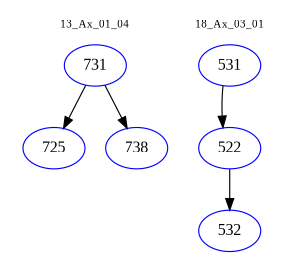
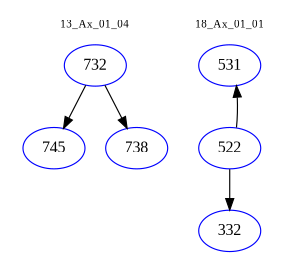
  digraph {
    fontname="Liberation Serif"
    node [color=blue fontname="Liberation Serif"]
    edge [color=black fontname="Liberation Serif"]
-   n1 [label=731]
-   n2 [label=725]
+   n1 [label=732]
+   n2 [label=745]
    n3 [label=738]
    n4 [label=531]
    n5 [label=522]
-   n6 [label=532]
+   n6 [label=332]
    subgraph cluster_1 {
      color=white
      fontsize=10
      label="13_Ax_01_04"
      n1
      n2
      n3
    }
    subgraph cluster_2 {
      color=white
      fontsize=10
-     label="18_Ax_03_01"
+     label="18_Ax_01_01"
      n4
      n5
      n6
    }
    n1 -> n2
    n1 -> n3
-   n4 -> n5
+   n5 -> n4
    n5 -> n6
  }
